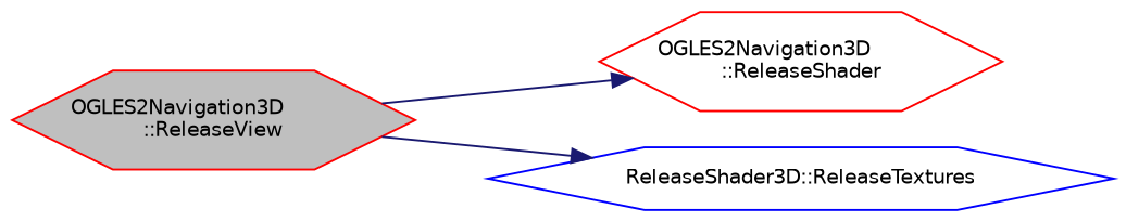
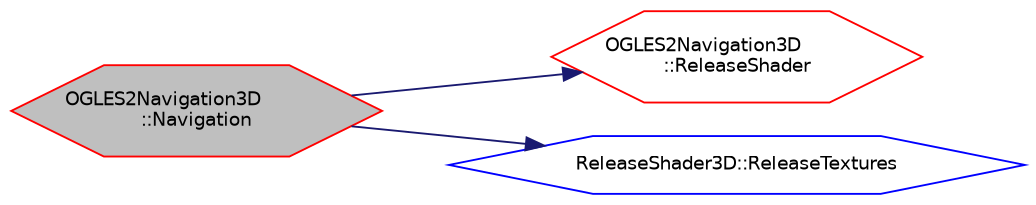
  digraph {
    rankdir=LR
    node [color=red fillcolor=white fontname=Helvetica fontsize=10 shape=hexagon style=filled]
    edge [color=midnightblue fontname=Helvetica fontsize=10 labelfontname=Helvetica labelfontsize=10 style=solid]
-   n1 [fillcolor=grey75 fontcolor=black height=0.2 label="OGLES2Navigation3D\l::ReleaseView" width=0.4]
+   n1 [fillcolor=grey75 fontcolor=black height=0.2 label="OGLES2Navigation3D\l::Navigation" width=0.4]
    n2 [height=0.2 label="OGLES2Navigation3D\l::ReleaseShader" width=0.4]
    n3 [color=blue height=0.2 label="ReleaseShader3D::ReleaseTextures" width=0.4]
    n1 -> n2
    n1 -> n3
  }
